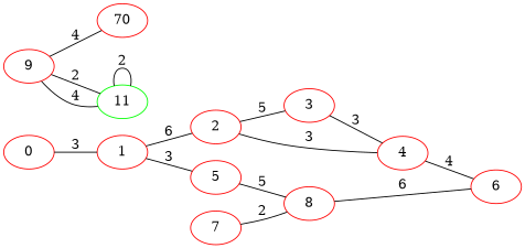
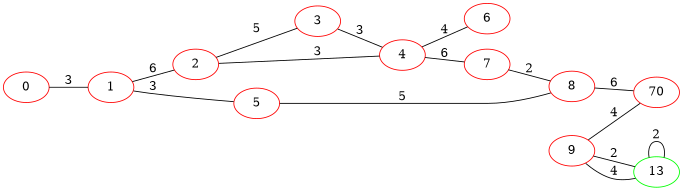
  graph {
    rankdir=LR
    node [color=red weight=1]
    0
    1
    2
    5
    3
    4
    8
    6
    7
    n10 [label=70]
    9
-   11 [color=green weight=2]
+   11 [color=green weight=2 label=13]
    0 -- 1 [label=3]
    1 -- 2 [label=6]
    1 -- 5 [label=3]
    2 -- 3 [label=5]
    2 -- 4 [label=3]
    5 -- 8 [label=5]
    3 -- 4 [label=3]
    4 -- 6 [label=4]
-   8 -- 6 [label=6]
+   4 -- 7 [label=6]
+   8 -- n10 [label=6]
    7 -- 8 [label=2]
    9 -- n10 [label=4]
    9 -- 11 [label=2]
    9 -- 11 [label=4]
    11 -- 11 [label=2]
  }
